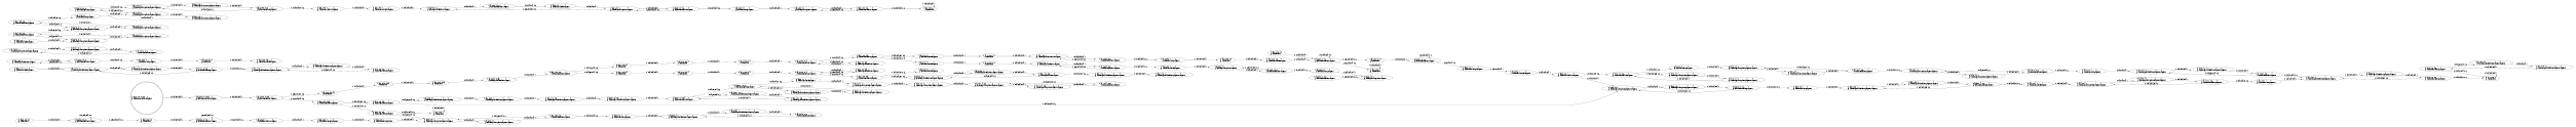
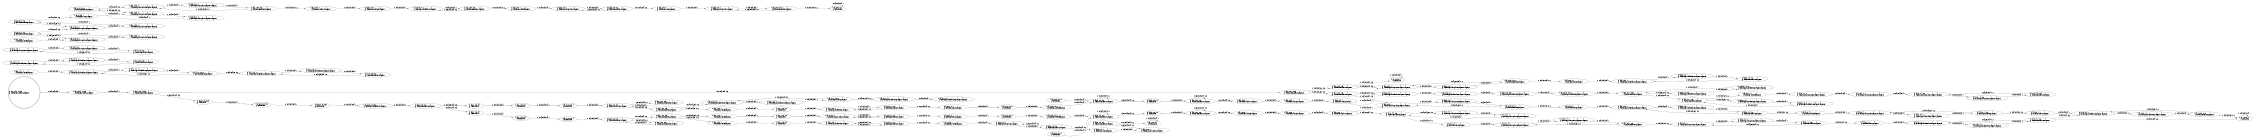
  digraph {
    rankdir=LR
    n1 [label="Y (2,6,0,0,0) 0.125\lA (action_move_down_agent1)\l" labeljust=l shape=doublecircle]
    n2 [label="Y (5,6,0,0,0) 0.125\lA (action_move_down_agent1)\l"]
    n3 [label="Y (8,6,0,0,0) 0.725\lA (action_sense_box1_agent1)\l"]
-   n4 [label="Y (8,6,7,8,0) 0.4\lA (action_sense_box1_agent1)\l"]
+   n4 [label="Y (8,6,7,8,0) 0.4\lA (action_down_box1_agent1)\l"]
    n5 [label="Y (8,6,7,8,0) 0.5\lA (action_sense_box3_agent1)\l"]
    n6 [label="Y (8,6,8,8,0) 0.5\lA (action_push_left_box1_agent1)\l"]
    n7 [label="Y (8,6,7,8,0) 1\lA (action_move_left_agent1)\l"]
    n8 [label="Y (8,8,7,8,8) 1\lA (action_cpush_left_box2_agent1_agent2)\l"]
    n9 [label="Y (8,6,7,0,0) 0.4\lA (action_sense_box1_agent1)\l"]
    n10 [label="Y (8,6,7,0,0) 0.5\lA (action_sense_box3_agent1)\l"]
    n11 [label="Y (8,6,8,0,0) 0.5\lA (action_push_left_box1_agent1)\l"]
    n12 [label="Y (8,6,7,0,8) 1\lA (action_move_left_agent1)\l"]
    n13 [label="Y (8,6,7,0,0) 1\lA (action_move_left_agent1)\l"]
+   n14 [label="Y (7,6,7,8,0) 1.0\lA (action_idle)\l"]
    n15 [label="Y (8,8,7,8,8) 1\lA (action_cpush_left_box2_agent1_agent2)\l"]
    n16 [label="Y (8,8,7,7,7) 1\lA (action_move_left_agent1)\l"]
    n17 [label="Y (7,7,7,7,7) 1\lA (action_cpush_left_box3_agent1_agent2)\l"]
    n18 [label="Y (7,7,7,7,7) 1\lA (action_cpush_left_box3_agent1_agent2)\l"]
    n19 [label="Y (7,6,7,8,0) 1\lA (action_push_left_box1_agent1)\l"]
    n20 [label="Y (8,8,7,7,8) 0.8\lA (action_push_box2_agent1)\l"]
    n21 [label="Y (8,8,7,7,8) 1\lA (action_cpush_left_box3_agent1_agent2)\l"]
    n22 [label="Y (8,8,7,7,8) 1\lA (action_cpush_left_box3_agent1_agent2)\l"]
    n23 [label="Y (8,8,0,7,7) 1\lA (action_move_left_agent1)\l"]
    n24 [label="Y (7,7,0,7,7) 1\lA (action_cpush_up_box3_agent1_agent2)\l"]
    n25 [label="Y (7,7,0,7,7) 1\lA (action_cpush_up_box3_agent1_agent2)\l"]
    n26 [label="Y (7,7,0,7,4) 0.8\lA (action_cpush_up_box2_agent1_agent2)\l"]
    n27 [label="Y (7,7,0,7,4) 0.8\lA (action_cpush_up_box2_agent1_agent2)\l"]
    n28 [label="Y (7,7,0,4,4) 0.64\lA (action_sense_box2_agent1)\l"]
    n29 [label="Y (7,7,0,4,4) 0.8\lA (action_sense_box3_agent1)\l"]
    n30 [label="Y (7,7,0,4,7) 1\lA (action_cpush_up_box3_agent1_agent2)\l"]
    n31 [label="Y (7,7,0,4,4) 1\lA (action_move_up_agent1)\l"]
    n32 [label="Y (4,4,0,1,1) 0.8\lA (action_sense_box2_agent1)\l"]
    n33 [label="Y (4,4,0,4,1) 1\lA (action_cpush_up_box2_agent1_agent2)\l"]
    n34 [label="Y (4,4,0,1,1) 1\lA (action_move_up_agent1)\l"]
    n35 [label="Y (4,4,0,4,1) 1\lA (action_cpush_up_box2_agent1_agent2)\l"]
    n36 [label="Y (1,1,0,1,1) 1\lA (action_cpush_left_box2_agent1_agent2)\l"]
    n37 [label="Y (7,7,0,4,7) 1\lA (action_cpush_up_box3_agent1_agent2)\l"]
    n38 [label="Y (4,4,0,4,4) 1\lA (action_cpush_up_box3_agent1_agent2)\l"]
    n39 [label="Y (4,4,0,4,1) 0.8\lA (action_sense_box3_agent1)\l"]
    n40 [label="Y (4,4,0,4,4) 1\lA (action_cpush_up_box3_agent1_agent2)\l"]
    n41 [label="Y (1,1,0,1,1) 1\lA (action_cpush_left_box2_agent1_agent2)\l"]
    n42 [label="Y (1,1,0,0,1) 0.8\lA (action_sense_box2_agent1)\l"]
    n43 [label="Y (1,1,0,0,1) 1\lA (action_cpush_left_box3_agent1_agent2)\l"]
    n44 [label="Y (1,1,0,0,1) 1\lA (action_cpush_left_box3_agent1_agent2)\l"]
    n45 [label="Y (8,6,0,0,0) 1\lA (action_idle)\l"]
    n46 [label="Y (8,8,0,7,7) 0.64\lA (action_sense_box2_agent1)\l"]
    n47 [label="Y (8,8,0,7,7) 0.8\lA (action_sense_box3_agent1)\l"]
    n48 [label="Y (8,8,0,8,7) 0.8\lA (action_cpush_left_box2_agent1_agent2)\l"]
    n49 [label="Y (8,8,0,7,8) 1\lA (action_cpush_left_box3_agent1_agent2)\l"]
    n50 [label="Y (8,8,0,8,7) 0.8\lA (action_cpush_left_box2_agent1_agent2)\l"]
    n51 [label="Y (8,8,0,7,8) 1\lA (action_cpush_left_box3_agent1_agent2)\l"]
    n52 [label="Y (8,6,0,0,0) 0.5\lA (action_sense_box2_agent1)\l"]
    n53 [label="Y (8,8,0,8,0) 1\lA (action_cpush_up_box2_agent1_agent2)\l"]
    n54 [label="Y (8,8,0,8,0) 1\lA (action_cpush_up_box2_agent1_agent2)\l"]
    n55 [label="Y (8,7,0,0,8) 0.5\lA (action_sense_box2_agent1)\l"]
    n56 [label="Y (8,8,0,8,8) 1\lA (action_cpush_left_box2_agent1_agent2)\l"]
    n57 [label="Y (8,8,0,0,8) 1\lA (action_cpush_up_box3_agent1_agent2)\l"]
    n58 [label="Y (8,8,0,8,8) 1\lA (action_cpush_left_box2_agent1_agent2)\l"]
    n59 [label="Y (8,8,0,0,8) 1\lA (action_cpush_up_box3_agent1_agent2)\l"]
    n60 [label="Y (8,8,0,7,8) 0.8\lA (action_cpush_left_box3_agent1_agent2)\l"]
    n61 [label="Y (8,8,0,7,8) 0.8\lA (action_cpush_left_box3_agent1_agent2)\l"]
    n62 [label="Y (5,5,0,0,5) 1\lA (action_cpush_left_box3_agent1_agent2)\l"]
    n63 [label="Y (5,5,0,0,5) 1\lA (action_cpush_left_box3_agent1_agent2)\l"]
    n64 [label="Y (5,5,0,0,4) 0.8\lA (action_sense_box3_agent1)\l"]
    n65 [label="Y (5,4,0,0,4) 1\lA (action_move_left_agent1)\l"]
    n66 [label="Y (4,4,0,0,4) 1\lA (action_cpush_up_box3_agent1_agent2)\l"]
    n67 [label="Y (4,4,0,0,4) 1\lA (action_cpush_up_box3_agent1_agent2)\l"]
    n68 [label="Y (4,4,0,0,1) 0.8\lA (action_sense_box3_agent1)\l"]
    n69 [label="Y (4,1,0,0,1) 1\lA (action_move_up_agent1)\l"]
    n70 [label="Y (1,1,0,0,0) 0.8\lA (action_sense_box3_agent1)\l"]
    n71 [label="Y (1,1,0,0,0) 1\lA (action_idle)\l"]
    n72 [label="Y (3,6,3,0,8) 0.8\lA (action_sense_box1_agent1)\l"]
    n73 [label="Y (3,3,3,0,8) 1.0\lA (action_idle)\l"]
    n74 [label="Y (3,3,0,0,8) 0.8\lA (action_sense_box1_agent1)\l"]
    n75 [label="Y (3,3,0,0,8) 1\lA (action_move_right_agent1)\l"]
    n76 [label="Y (4,3,0,0,8) 1\lA (action_move_right_agent1)\l"]
    n77 [label="Y (5,6,0,0,8) 1\lA (action_move_down_agent1)\l"]
    n78 [label="Y (8,5,0,0,5) 1\lA (action_move_up_agent1)\l"]
    n79 [label="Y (8,8,0,0,5) 0.8\lA (action_sense_box3_agent1)\l"]
    n80 [label="Y (1,1,0,1,0) 1\lA (action_cpush_left_box2_agent1_agent2)\l"]
    n81 [label="Y (1,1,0,1,0) 1\lA (action_cpush_left_box2_agent1_agent2)\l"]
    n82 [label="Y (1,1,0,0,0) 0.8\lA (action_sense_box2_agent1)\l"]
    n83 [label="Y (3,6,6,0,8) 1.0\lA (action_idle)\l"]
    n84 [label="Y (4,6,3,0,8) 0.8\lA (action_move_left_agent1)\l"]
    n85 [label="Y (4,6,6,0,8) 1.0\lA (action_idle)\l"]
    n86 [label="Y (7,6,7,0,8) 1.0\lA (action_idle)\l"]
    n87 [label="Y (7,6,7,0,0) 1.0\lA (action_idle)\l"]
    n88 [label="Y (7,6,7,0,8) 1\lA (action_push_move_box1_agent1)\l"]
    n89 [label="Y (7,6,7,0,0) 1\lA (action_push_left_box1_agent1)\l"]
    n90 [label="Y (7,6,6,0,8) 0.8\lA (action_sense_box1_agent1)\l"]
    n91 [label="Y (7,6,6,0,8) 1\lA (action_move_up_agent1)\l"]
    n92 [label="Y (7,8,0,8,0) 1\lA (action_move_right_box1)\l"]
    n93 [label="Y (8,8,0,5,0) 0.8\lA (action_sense_box2_agent1)\l"]
    n94 [label="Y (8,5,0,5,0) 1\lA (action_move_up_agent1)\l"]
    n95 [label="Y (5,5,0,5,0) 1\lA (action_cpush_left_box2_agent1_agent2)\l"]
    n96 [label="Y (5,5,0,5,0) 1\lA (action_cpush_left_box2_agent1_agent2)\l"]
    n97 [label="Y (5,5,0,4,0) 0.8\lA (action_sense_box2_agent1)\l"]
    n98 [label="Y (4,4,0,4,0) 1\lA (action_cpush_up_box2_agent1_agent2)\l"]
    n99 [label="Y (4,4,0,4,0) 1\lA (action_cpush_up_box2_agent1_agent2)\l"]
    n100 [label="Y (4,4,0,1,0) 0.8\lA (action_sense_box2_agent1)\l"]
    n101 [label="Y (3,6,0,0,0) 1\lA (action_idle)\l"]
    n102 [label="Y (7,6,6,8,0) 0.8\lA (action_sense_box1_agent1)\l"]
    n103 [label="Y (7,6,6,8,0) 1\lA (action_move_up_agent1)\l"]
    n104 [label="Y (4,6,6,8,0) 1.0\lA (action_idle)\l"]
    n105 [label="Y (4,6,3,8,0) 0.8\lA (action_move_left_agent1)\l"]
    n106 [label="Y (3,6,3,8,0) 0.8\lA (action_sense_box1_agent1)\l"]
    n107 [label="Y (3,3,3,8,0) 1.0\lA (action_idle)\l"]
    n108 [label="Y (3,6,6,8,0) 1.0\lA (action_idle)\l"]
    n109 [label="Y (6,3,0,8,0) 1\lA (action_move_right_agent1)\l"]
    n110 [label="Y (3,3,0,8,0) 0.8\lA (action_sense_box1_agent1)\l"]
    n111 [label="Y (3,3,0,8,0) 1\lA (action_move_down_agent1)\l"]
    n112 [label="Y (3,3,7,0,3) 0.8\lA (action_sense_box2_agent1)\l"]
    n113 [label="Y (3,3,7,0,3) 1\lA (action_cpush_up_box3_agent1_agent2)\l"]
    n114 [label="Y (3,3,7,3,3) 1\lA (action_cpush_up_box2_agent1_agent2)\l"]
    n115 [label="Y (3,3,7,0,3) 1\lA (action_cpush_up_box3_agent1_agent2)\l"]
    n116 [label="Y (3,3,7,3,3) 1\lA (action_cpush_up_box2_agent1_agent2)\l"]
    n117 [label="Y (3,3,0,0,0) 1\lA (action_idle)\l"]
    n118 [label="Y (3,6,3,0,0) 1\lA (action_push_up_box1_agent1)\l"]
    n119 [label="Y (3,6,0,0,0) 0.8\lA (action_sense_box1_agent1)\l"]
    n120 [label="Y (3,3,7,0,0) 0.8\lA (action_sense_box3_agent1)\l"]
    n121 [label="Y (3,3,7,0,0) 1\lA (action_move_down_agent1)\l"]
    n122 [label="Y (6,3,7,0,0) 1\lA (action_move_right_agent1)\l"]
    n123 [label="Y (7,3,7,0,0) 1\lA (action_push_left_box1_agent1)\l"]
    n124 [label="Y (3,3,0,0,0) 0.8\lA (action_sense_box1_agent1)\l"]
    n125 [label="Y (3,3,3,0,0) 1\lA (action_push_up_box1_agent1)\l"]
    n126 [label="Y (7,3,6,0,0) 0.8\lA (action_sense_box1_agent1)\l"]
    n127 [label="Y (7,3,6,0,0) 1\lA (action_move_left_agent1)\l"]
    n128 [label="Y (7,6,6,0,0) 0.8\lA (action_sense_box1_agent1)\l"]
    n129 [label="Y (7,6,6,0,0) 1\lA (action_move_left_agent1)\l"]
    n130 [label="Y (6,3,6,0,0) 1\lA (action_push_up_box1_agent1)\l"]
    n131 [label="Y (6,6,6,0,0) 1\lA (action_push_up_box1_agent1)\l"]
    n132 [label="Y (6,3,3,0,0) 0.8\lA (action_sense_box1_agent1)\l"]
    n133 [label="Y (6,6,3,0,0) 0.8\lA (action_sense_box1_agent1)\l"]
    n134 [label="Y (6,3,3,0,0) 1\lA (action_move_up_agent1)\l"]
    n135 [label="Y (6,6,3,0,0) 1\lA (action_move_up_agent1)\l"]
    n136 [label="Y (7,7,7,7,6) 0.8\lA (action_sense_box3_agent1)\l"]
    n137 [label="Y (7,7,7,7,6) 1\lA (action_cpush_left_box2_agent1_agent2)\l"]
    n138 [label="Y (7,7,7,7,6) 1\lA (action_cpush_left_box2_agent1_agent2)\l"]
    n139 [label="Y (7,7,7,6,6) 0.8\lA (action_sense_box2_agent1)\l"]
    n140 [label="Y (7,6,7,6,6) 1\lA (action_move_left_agent1)\l"]
    n141 [label="Y (6,6,7,6,6) 1\lA (action_cpush_up_box2_agent1_agent2)\l"]
    n142 [label="Y (6,6,7,6,6) 1\lA (action_cpush_up_box2_agent1_agent2)\l"]
    n143 [label="Y (6,6,7,3,6) 0.8\lA (action_sense_box2_agent1)\l"]
    n144 [label="Y (6,6,7,3,6) 1\lA (action_cpush_up_box3_agent1_agent2)\l"]
    n145 [label="Y (6,6,7,3,6) 1\lA (action_cpush_up_box3_agent1_agent2)\l"]
    n146 [label="Y (6,6,7,3,3) 0.8\lA (action_sense_box3_agent1)\l"]
    n147 [label="Y (6,6,7,3,3) 1\lA (action_move_up_agent1)\l"]
    n148 [label="Y (8,6,0,0,0) 0.25\lA (action_sense_box3_agent1)\l"]
    n149 [label="Y (8,6,8,0,0) 0.25\lA (action_idle)\l"]
    n150 [label="Y (8,6,8,0,0) 0.25\lA (action_idle)\l"]
    n151 [label="Y (8,6,7,0,0) 0.2\lA (action_sense_box2_agent1)\l"]
    n152 [label="Y (8,6,7,8,0) 0.4\lA (action_idle)\l"]
    n153 [label="Y (8,6,7,0,0) 0.4\lA (action_idle)\l"]
    n154 [label="Y (8,6,7,8,0) 0.4\lA (action_idle)\l"]
    n155 [label="Y (8,6,7,0,0) 0.4\lA (action_idle)\l"]
    n156 [label="Y (8,6,8,0,0) 0.25\lA (action_push_left_box1_agent1)\l"]
    n157 [label="Y (8,6,8,0,0) 0.25\lA (action_idle)\l"]
    n158 [label="Y (8,6,7,8,0) 0.4\lA (action_idle)\l"]
    n159 [label="Y (8,6,7,0,0) 0.4\lA (action_idle)\l"]
    n1 -> n2 [label="o (null,null,null) 1\l"]
    n2 -> n3 [label="o (null,null,null) 1\l"]
    n3 -> n148 [label="o (no,null,null) 0.5\l"]
    n3 -> n149 [label="o (yes,null,null) 0.5\l"]
    n4 -> n5 [label="o (no,null,null) 0.8\l"]
    n4 -> n6 [label="o (yes,null,null) 0.2\l"]
    n5 -> n7 [label="o (null,null,no) 0.5\l"]
    n5 -> n8 [label="o (null,null,yes) 0.5\l"]
    n6 -> n4 [label="o (null,null,null) 1\l"]
+   n7 -> n14 [label="o (null,null,null) 1\l"]
    n8 -> n15 [label="o (null,null,null) 1\l"]
    n9 -> n10 [label="o (no,null,null) 0.8\l"]
    n9 -> n11 [label="o (yes,null,null) 0.2\l"]
    n10 -> n12 [label="o (null,null,yes) 0.5\l"]
    n10 -> n13 [label="o (null,null,no) 0.5\l"]
    n11 -> n9 [label="o (null,null,null) 1\l"]
    n12 -> n86 [label="o (null,null,null) 1\l"]
    n13 -> n87 [label="o (null,null,null) 1\l"]
+   n14 -> n19 [label="o (null,null,null) 1\l"]
    n15 -> n20 [label="o (null,null,null) 1\l"]
    n16 -> n17 [label="o (null,null,null) 1\l"]
    n17 -> n18 [label="o (null,null,null) 1\l"]
    n18 -> n136 [label="o (null,null,null) 1\l"]
    n19 -> n102 [label="o (null,null,null) 1\l"]
    n20 -> n8 [label="o (null,yes,null) 0.2\l"]
    n20 -> n21 [label="o (null,no,null) 0.8\l"]
    n21 -> n22 [label="o (null,null,null) 1\l"]
    n23 -> n24 [label="o (null,null,null) 1\l"]
    n24 -> n25 [label="o (null,null,null) 1\l"]
    n25 -> n26 [label="o (null,null,null) 1\l"]
    n26 -> n27 [label="o (null,null,null) 1\l"]
    n27 -> n28 [label="o (null,null,null) 1\l"]
    n28 -> n26 [label="o (null,yes,null) 0.2\l"]
    n29 -> n30 [label="o (null,null,yes) 0.2\l"]
    n29 -> n31 [label="o (null,null,no) 0.8\l"]
    n30 -> n37 [label="o (null,null,null) 1\l"]
    n31 -> n38 [label="o (null,null,null) 1\l"]
    n32 -> n33 [label="o (null,yes,null) 0.2\l"]
    n32 -> n34 [label="o (null,no,null) 0.8\l"]
    n33 -> n35 [label="o (null,null,null) 1\l"]
    n34 -> n36 [label="o (null,null,null) 1\l"]
    n35 -> n32 [label="o (null,null,null) 1\l"]
    n36 -> n41 [label="o (null,null,null) 1\l"]
    n37 -> n29 [label="o (null,null,null) 1\l"]
    n38 -> n40 [label="o (null,null,null) 1\l"]
    n39 -> n33 [label="o (null,null,no) 0.8\l"]
    n39 -> n38 [label="o (null,null,yes) 0.2\l"]
    n40 -> n39 [label="o (null,null,null) 1\l"]
    n41 -> n42 [label="o (null,null,null) 1\l"]
    n42 -> n36 [label="o (null,yes,null) 0.2\l"]
    n42 -> n43 [label="o (null,no,null) 0.8\l"]
    n43 -> n44 [label="o (null,null,null) 1\l"]
    n44 -> n70 [label="o (null,null,null) 1\l"]
    n45 -> n45 [label="o (null,null,null) 1\l"]
    n46 -> n47 [label="o (null,no,null) 0.8\l"]
    n46 -> n48 [label="o (null,yes,null) 0.2\l"]
    n47 -> n23 [label="o (null,null,no) 0.8\l"]
    n47 -> n49 [label="o (null,null,yes) 0.2\l"]
    n48 -> n50 [label="o (null,null,null) 1\l"]
    n49 -> n51 [label="o (null,null,null) 1\l"]
    n50 -> n46 [label="o (null,null,null) 1\l"]
    n51 -> n47 [label="o (null,null,null) 1\l"]
    n52 -> n45 [label="o (null,no,null) 0.5\l"]
    n52 -> n53 [label="o (null,yes,null) 0.5\l"]
    n53 -> n54 [label="o (null,null,null) 1\l"]
    n54 -> n93 [label="o (null,null,null) 1\l"]
    n55 -> n56 [label="o (null,yes,null) 0.5\l"]
    n55 -> n57 [label="o (null,no,null) 0.5\l"]
    n56 -> n58 [label="o (null,null,null) 1\l"]
    n57 -> n59 [label="o (null,null,null) 1\l"]
    n58 -> n60 [label="o (null,null,null) 1\l"]
    n59 -> n79 [label="o (null,null,null) 1\l"]
    n60 -> n61 [label="o (null,null,null) 1\l"]
    n61 -> n46 [label="o (null,null,null) 1\l"]
    n62 -> n63 [label="o (null,null,null) 1\l"]
    n63 -> n64 [label="o (null,null,null) 1\l"]
    n64 -> n62 [label="o (null,null,yes) 0.2\l"]
    n64 -> n65 [label="o (null,null,no) 0.8\l"]
    n65 -> n66 [label="o (null,null,null) 1\l"]
    n66 -> n67 [label="o (null,null,null) 1\l"]
    n67 -> n68 [label="o (null,null,null) 1\l"]
    n68 -> n66 [label="o (null,null,yes) 0.2\l"]
    n68 -> n69 [label="o (null,null,no) 0.8\l"]
    n69 -> n43 [label="o (null,null,null) 1\l"]
    n70 -> n43 [label="o (null,null,yes) 0.2\l"]
    n70 -> n71 [label="o (null,null,no) 0.8\l"]
    n71 -> n71 [label="o (null,null,null) 1\l"]
    n72 -> n72 [label="o (no,null,null) 0.2\l"]
    n72 -> n73 [label="o (yes,null,null) 0.8\l"]
    n73 -> n74 [label="o (null,null,null) 1\l"]
    n74 -> n74 [label="o (yes,null,null) 0.2\l"]
    n74 -> n75 [label="o (no,null,null) 0.8\l"]
    n75 -> n76 [label="o (null,null,null) 1\l"]
    n76 -> n77 [label="o (null,null,null) 1\l"]
    n77 -> n29 [label="o (null,no,null) 0.8\l"]
    n77 -> n57 [label="o (null,null,null) 1\l"]
    n78 -> n62 [label="o (null,null,null) 1\l"]
    n79 -> n57 [label="o (null,null,yes) 0.2\l"]
    n79 -> n78 [label="o (null,null,no) 0.8\l"]
    n80 -> n81 [label="o (null,null,null) 1\l"]
    n81 -> n82 [label="o (null,null,null) 1\l"]
-   n82 -> n71 [label="o (null,no,null) 0.8\l"]
+   n42 -> n71 [label="o (null,no,null) 0.8\l"]
    n82 -> n80 [label="o (null,yes,null) 0.2\l"]
    n83 -> n72 [label="o (null,null,null) 1\l"]
    n84 -> n72 [label="o (null,null,null) 1\l"]
    n85 -> n84 [label="o (null,null,null) 1\l"]
    n86 -> n88 [label="o (null,null,null) 1\l"]
    n87 -> n89 [label="o (null,null,null) 1\l"]
    n88 -> n90 [label="o (null,null,null) 1\l"]
    n89 -> n128 [label="o (null,null,null) 1\l"]
    n90 -> n88 [label="o (yes,null,null) 0.2\l"]
    n90 -> n91 [label="o (no,null,null) 0.8\l"]
    n91 -> n85 [label="o (null,null,null) 1\l"]
    n92 -> n53 [label="o (null,null,null) 1\l"]
    n93 -> n53 [label="o (null,yes,null) 0.2\l"]
    n93 -> n94 [label="o (null,no,null) 0.8\l"]
    n94 -> n95 [label="o (null,null,null) 1\l"]
    n95 -> n96 [label="o (null,null,null) 1\l"]
    n96 -> n97 [label="o (null,null,null) 1\l"]
    n97 -> n95 [label="o (null,yes,null) 0.2\l"]
    n98 -> n99 [label="o (null,null,null) 1\l"]
    n99 -> n100 [label="o (null,null,null) 1\l"]
    n100 -> n98 [label="o (null,yes,null) 0.2\l"]
    n101 -> n101 [label="o (null,null,null) 1\l"]
    n102 -> n19 [label="o (yes,null,null) 0.2\l"]
    n102 -> n103 [label="o (no,null,null) 0.8\l"]
    n103 -> n104 [label="o (null,null,null) 1\l"]
    n104 -> n105 [label="o (null,null,null) 1\l"]
+   n105 -> n106 [label="o (null,null,null) 1\l"]
    n106 -> n106 [label="o (no,null,null) 0.2\l"]
    n106 -> n107 [label="o (yes,null,null) 0.8\l"]
    n107 -> n110 [label="o (null,null,null) 1\l"]
    n108 -> n106 [label="o (null,null,null) 1\l"]
    n109 -> n92 [label="o (null,null,null) 1\l"]
    n110 -> n110 [label="o (yes,null,null) 0.2\l"]
    n110 -> n111 [label="o (no,null,null) 0.8\l"]
    n111 -> n109 [label="o (null,null,null) 1\l"]
    n112 -> n113 [label="o (null,no,null) 0.8\l"]
    n112 -> n114 [label="o (null,yes,null) 0.2\l"]
    n113 -> n115 [label="o (null,null,null) 1\l"]
    n114 -> n116 [label="o (null,null,null) 1\l"]
    n115 -> n120 [label="o (null,null,null) 1\l"]
    n116 -> n112 [label="o (null,null,null) 1\l"]
    n117 -> n117 [label="o (null,null,null) 1\l"]
-   n72 -> n101 [label="o (no,null,null) 0.8\l"]
+   n119 -> n101 [label="o (no,null,null) 0.8\l"]
    n119 -> n118 [label="o (yes,null,null) 0.2\l"]
    n120 -> n113 [label="o (null,null,yes) 0.2\l"]
    n120 -> n121 [label="o (null,null,no) 0.8\l"]
    n121 -> n122 [label="o (null,null,null) 1\l"]
    n122 -> n123 [label="o (null,null,null) 1\l"]
    n123 -> n126 [label="o (null,null,null) 1\l"]
    n124 -> n117 [label="o (no,null,null) 0.8\l"]
    n124 -> n125 [label="o (yes,null,null) 0.2\l"]
    n125 -> n124 [label="o (null,null,null) 1\l"]
-   n130 -> n123 [label="o (yes,null,null) 0.2\l"]
+   n126 -> n123 [label="o (yes,null,null) 0.2\l"]
    n126 -> n127 [label="o (no,null,null) 0.8\l"]
    n127 -> n130 [label="o (null,null,null) 1\l"]
    n128 -> n89 [label="o (yes,null,null) 0.2\l"]
    n128 -> n129 [label="o (no,null,null) 0.8\l"]
    n129 -> n131 [label="o (null,null,null) 1\l"]
    n130 -> n132 [label="o (null,null,null) 1\l"]
    n131 -> n133 [label="o (null,null,null) 1\l"]
    n132 -> n130 [label="o (yes,null,null) 0.2\l"]
    n132 -> n134 [label="o (no,null,null) 0.8\l"]
    n133 -> n131 [label="o (yes,null,null) 0.2\l"]
    n133 -> n135 [label="o (no,null,null) 0.8\l"]
    n134 -> n125 [label="o (null,null,null) 1\l"]
    n135 -> n118 [label="o (null,null,null) 1\l"]
    n136 -> n17 [label="o (null,null,yes) 0.2\l"]
    n136 -> n137 [label="o (null,null,no) 0.8\l"]
    n137 -> n138 [label="o (null,null,null) 1\l"]
    n138 -> n139 [label="o (null,null,null) 1\l"]
    n139 -> n137 [label="o (null,yes,null) 0.2\l"]
    n140 -> n141 [label="o (null,null,null) 1\l"]
    n141 -> n142 [label="o (null,null,null) 1\l"]
    n142 -> n143 [label="o (null,null,null) 1\l"]
    n143 -> n141 [label="o (null,yes,null) 0.2\l"]
    n143 -> n144 [label="o (null,no,null) 0.8\l"]
    n144 -> n145 [label="o (null,null,null) 1\l"]
    n145 -> n146 [label="o (null,null,null) 1\l"]
    n146 -> n144 [label="o (null,null,yes) 0.2\l"]
    n146 -> n147 [label="o (null,null,no) 0.8\l"]
    n147 -> n114 [label="o (null,null,null) 1\l"]
    n148 -> n52 [label="o (null,null,no) 0.5\l"]
    n148 -> n55 [label="o (null,null,yes) 0.5\l"]
    n149 -> n150 [label="o (null,null,null) 1\l"]
    n150 -> n157 [label="o (null,null,null) 1\l"]
    n151 -> n152 [label="o (null,yes,null) 0.5\l"]
    n151 -> n153 [label="o (null,no,null) 0.5\l"]
    n152 -> n154 [label="o (null,null,null) 1\l"]
    n153 -> n155 [label="o (null,null,null) 1\l"]
    n154 -> n158 [label="o (null,null,null) 1\l"]
    n155 -> n159 [label="o (null,null,null) 1\l"]
    n156 -> n151 [label="o (null,null,null) 1\l"]
    n157 -> n156 [label="o (null,null,null) 1\l"]
    n158 -> n4 [label="o (null,null,null) 1\l"]
    n159 -> n9 [label="o (null,null,null) 1\l"]
  }
